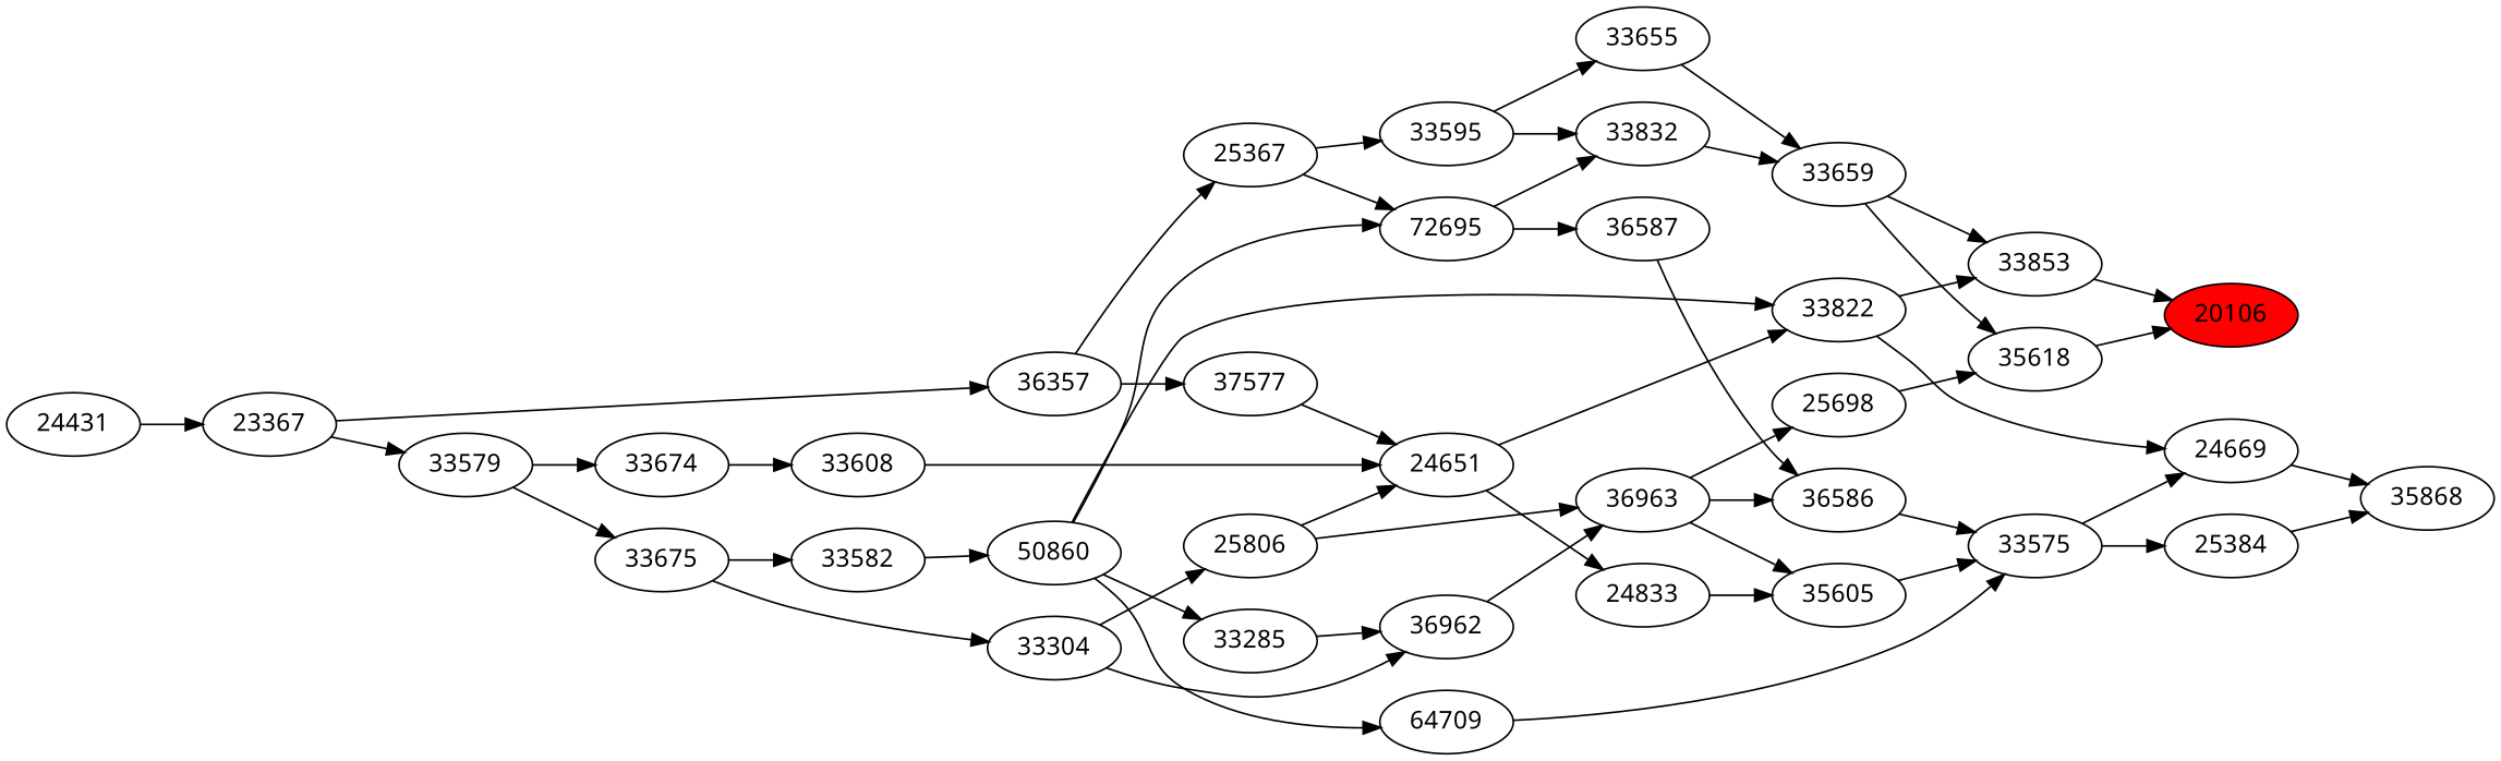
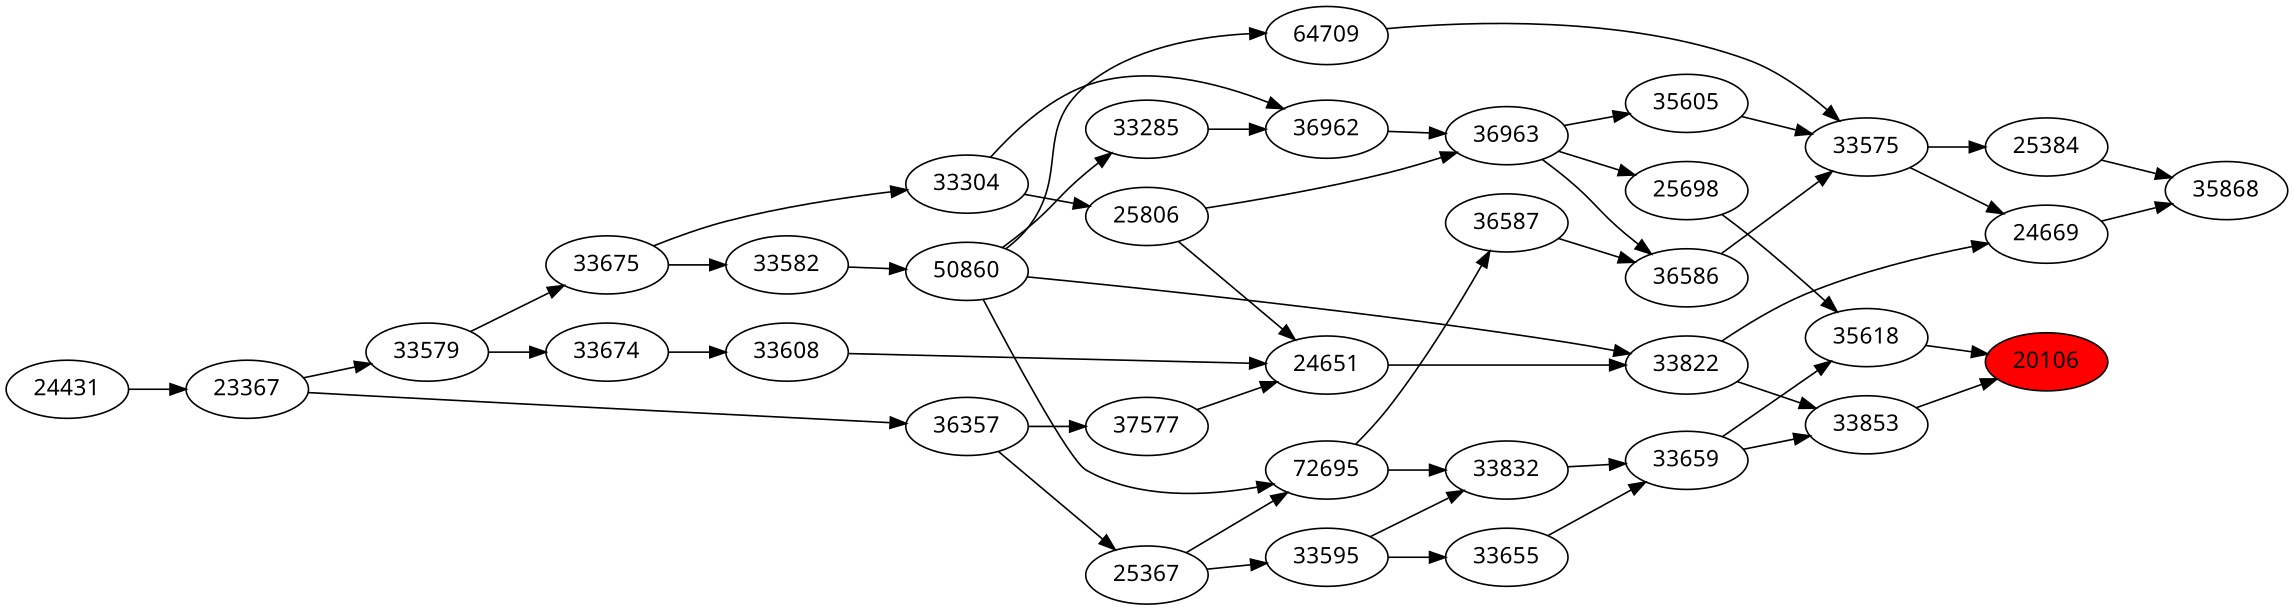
  strict digraph {
    fontname="Noto Sans"
    rankdir=LR
    node [fontname="Noto Sans"]
    edge [fontname="Noto Sans"]
    n1 [fillcolor=red label=20106 style=filled]
    n2 [label=35618]
    n3 [label=33853]
    n4 [label=25698]
    n5 [label=33659]
    n6 [label=35868]
    n7 [label=33822]
    n8 [label=24669]
    n9 [label=36963]
    n10 [label=36586]
    n11 [label=35605]
    n12 [label=33575]
    n13 [label=33655]
    n14 [label=33832]
    n15 [label=25384]
    n16 [label=24651]
-   n17 [label=24833]
    n18 [label=50860]
    n19 [label=72695]
    n20 [label=33285]
    n21 [label=64709]
    n22 [label=36587]
    n23 [label=36962]
    n24 [label=25806]
    n25 [label=33595]
    n26 [label=33608]
    n27 [label=37577]
    n28 [label=33582]
    n29 [label=33304]
    n30 [label=25367]
    n31 [label=33674]
    n32 [label=36357]
    n33 [label=33675]
    n34 [label=33579]
    n35 [label=23367]
    n36 [label=24431]
    n2 -> n1
    n3 -> n1
    n4 -> n2
    n5 -> n2
    n5 -> n3
    n7 -> n3
    n7 -> n8
    n8 -> n6
    n9 -> n4
    n9 -> n10
    n9 -> n11
    n10 -> n12
    n11 -> n12
    n12 -> n8
    n12 -> n15
    n13 -> n5
    n14 -> n5
    n15 -> n6
    n16 -> n7
-   n16 -> n17
-   n17 -> n11
    n18 -> n7
    n18 -> n19
    n18 -> n20
    n18 -> n21
    n19 -> n14
    n19 -> n22
    n20 -> n23
    n21 -> n12
    n22 -> n10
    n23 -> n9
    n24 -> n9
    n24 -> n16
    n25 -> n13
    n25 -> n14
    n26 -> n16
    n27 -> n16
    n28 -> n18
    n29 -> n23
    n29 -> n24
    n30 -> n19
    n30 -> n25
    n31 -> n26
    n32 -> n27
    n32 -> n30
    n33 -> n28
    n33 -> n29
    n34 -> n31
    n34 -> n33
    n35 -> n32
    n35 -> n34
    n36 -> n35
  }
